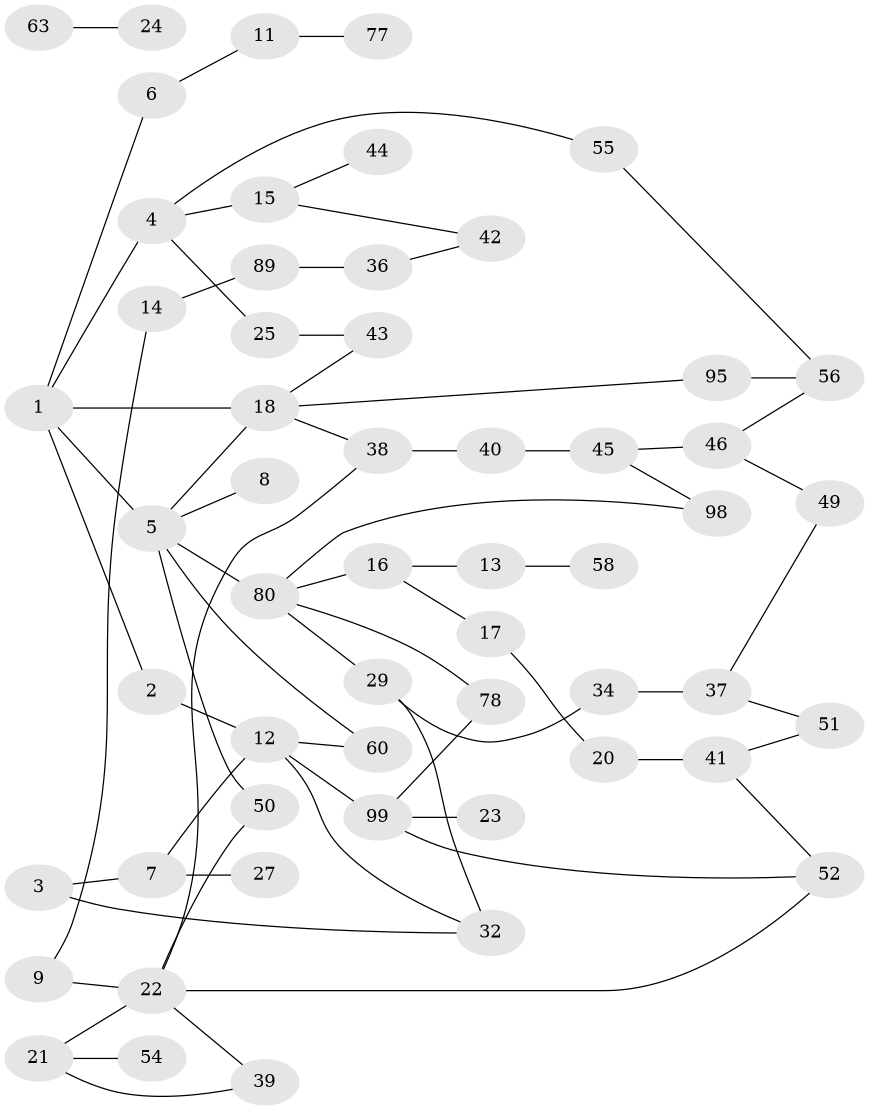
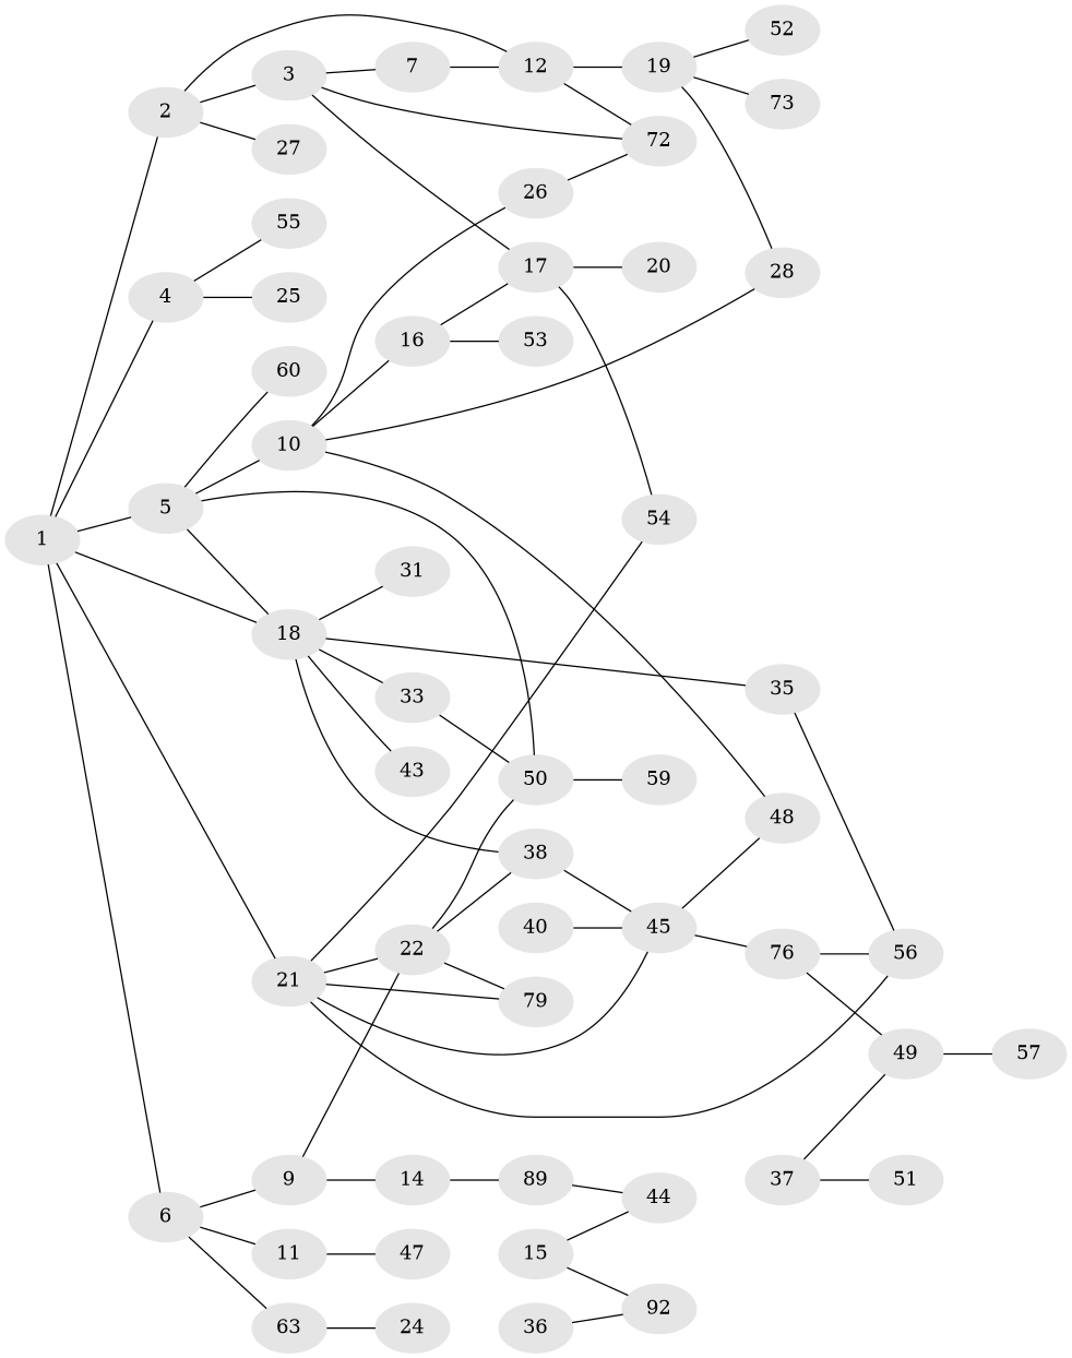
  graph {
    rankdir=LR
    node [color=gray90 style=filled]
    1
    2
    4
    5
    6
    18
    21
    3
    12
    27
    15
    25
    55
-   8
-   10 [label=80]
+   10
    50
    60
    9
    11
    n20 [label=63]
-   35 [label=95]
+   31
+   33
+   35
    38
    43
    22
    54
-   39
+   39 [label=79]
    45
    56
    7
    17
-   32
-   19 [label=99]
+   32 [label=72]
+   19
    20
-   42
+   42 [label=92]
    44
    16
-   26 [label=29]
-   28 [label=78]
-   48 [label=98]
+   26
+   28
+   48
+   59
    14
-   47 [label=77]
+   47
    24
    n46 [label=89]
    52
-   53 [label=13]
-   34
-   23
+   53
+   23 [label=73]
    36
-   58
-   41
    40
    51
-   46
+   46 [label=76]
    37
    49
+   57
    1 -- 2
    1 -- 4
    1 -- 5
    1 -- 6
    1 -- 18
+   1 -- 21
+   2 -- 3
    2 -- 12
-   7 -- 27
-   4 -- 15
+   2 -- 27
    4 -- 25
    4 -- 55
    5 -- 18
-   5 -- 8
    5 -- 10
    5 -- 50
    5 -- 60
+   6 -- 9
    6 -- 11
+   6 -- n20
+   18 -- 31
+   18 -- 33
    18 -- 35
    18 -- 38
    18 -- 43
    21 -- 22
    21 -- 54
    21 -- 39
-   55 -- 56
+   21 -- 45
+   21 -- 56
    3 -- 7
+   3 -- 17
    3 -- 32
-   12 -- 60
    12 -- 32
    12 -- 19
    15 -- 42
    15 -- 44
-   25 -- 43
    10 -- 16
    10 -- 26
    10 -- 28
    10 -- 48
+   50 -- 59
    9 -- 22
    9 -- 14
    11 -- 47
    n20 -- 24
+   33 -- 50
    35 -- 56
-   38 -- 40
+   38 -- 45
    22 -- 50
    22 -- 38
    22 -- 39
-   22 -- 52
    45 -- 48
    45 -- 46
    7 -- 12
+   17 -- 54
    17 -- 20
    19 -- 28
    19 -- 52
    19 -- 23
-   20 -- 41
    16 -- 17
    16 -- 53
    26 -- 32
-   26 -- 34
    14 -- n46
-   n46 -- 36
-   53 -- 58
-   34 -- 37
+   n46 -- 44
    36 -- 42
-   41 -- 52
-   41 -- 51
    40 -- 45
    46 -- 56
    46 -- 49
    37 -- 51
    37 -- 49
+   49 -- 57
  }
